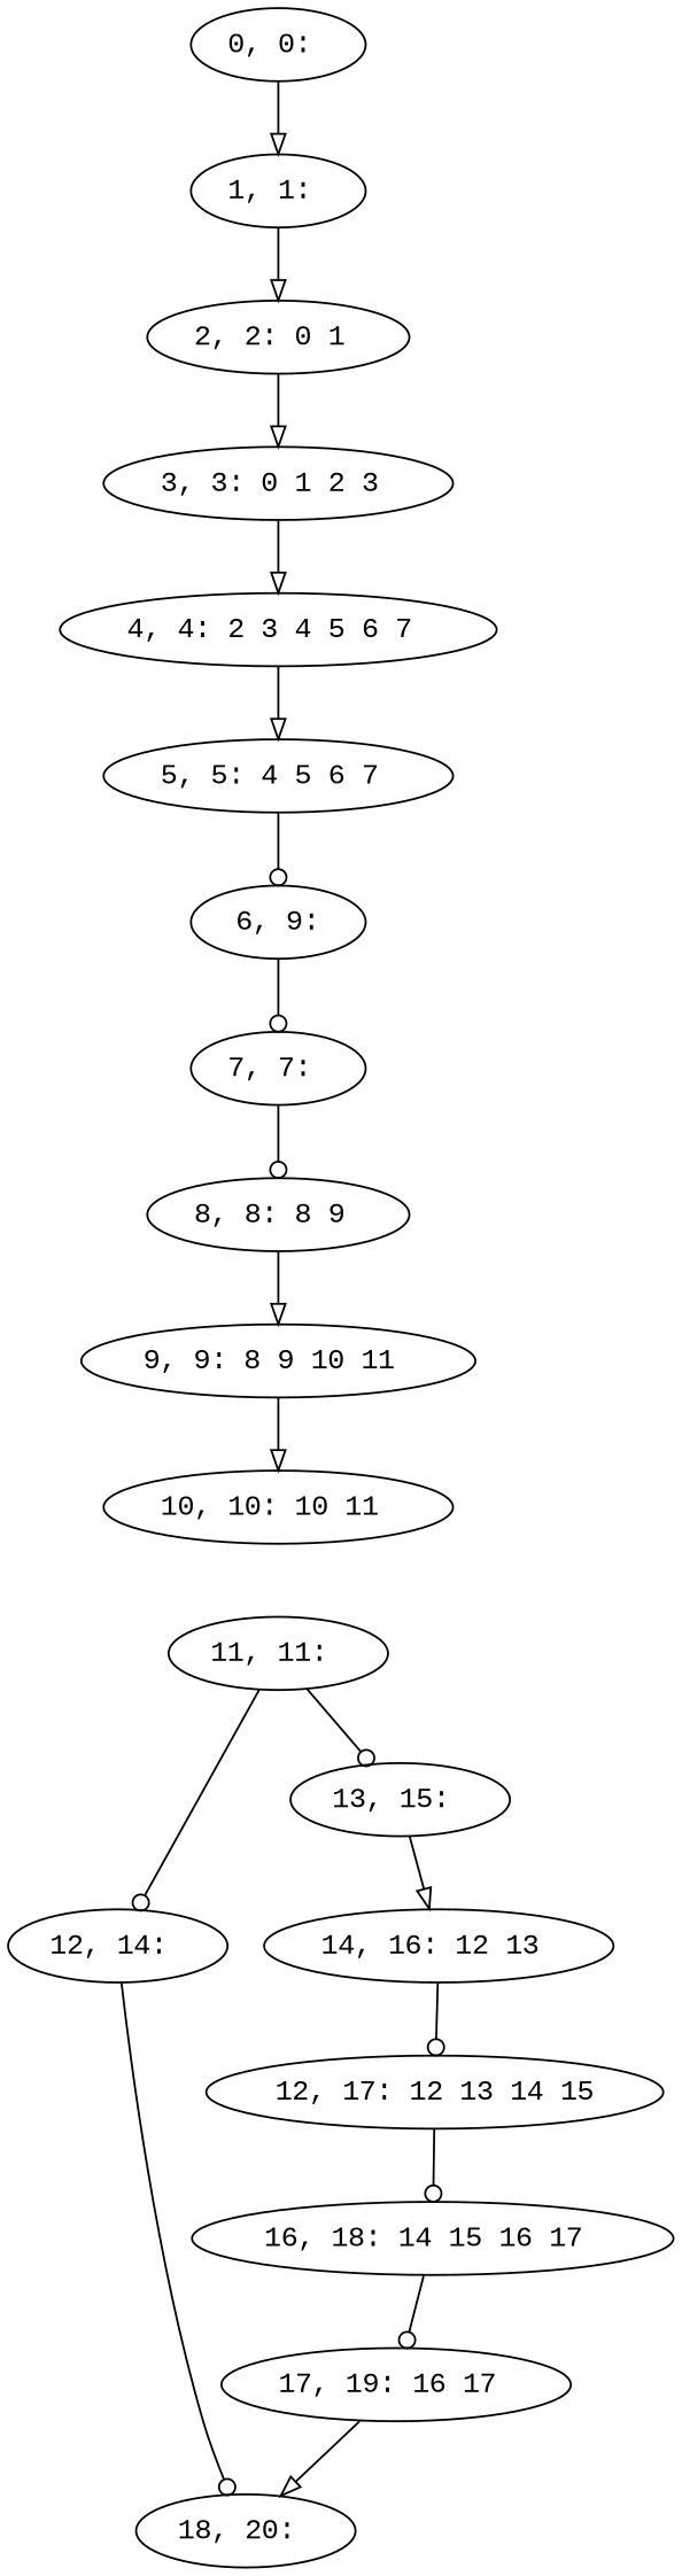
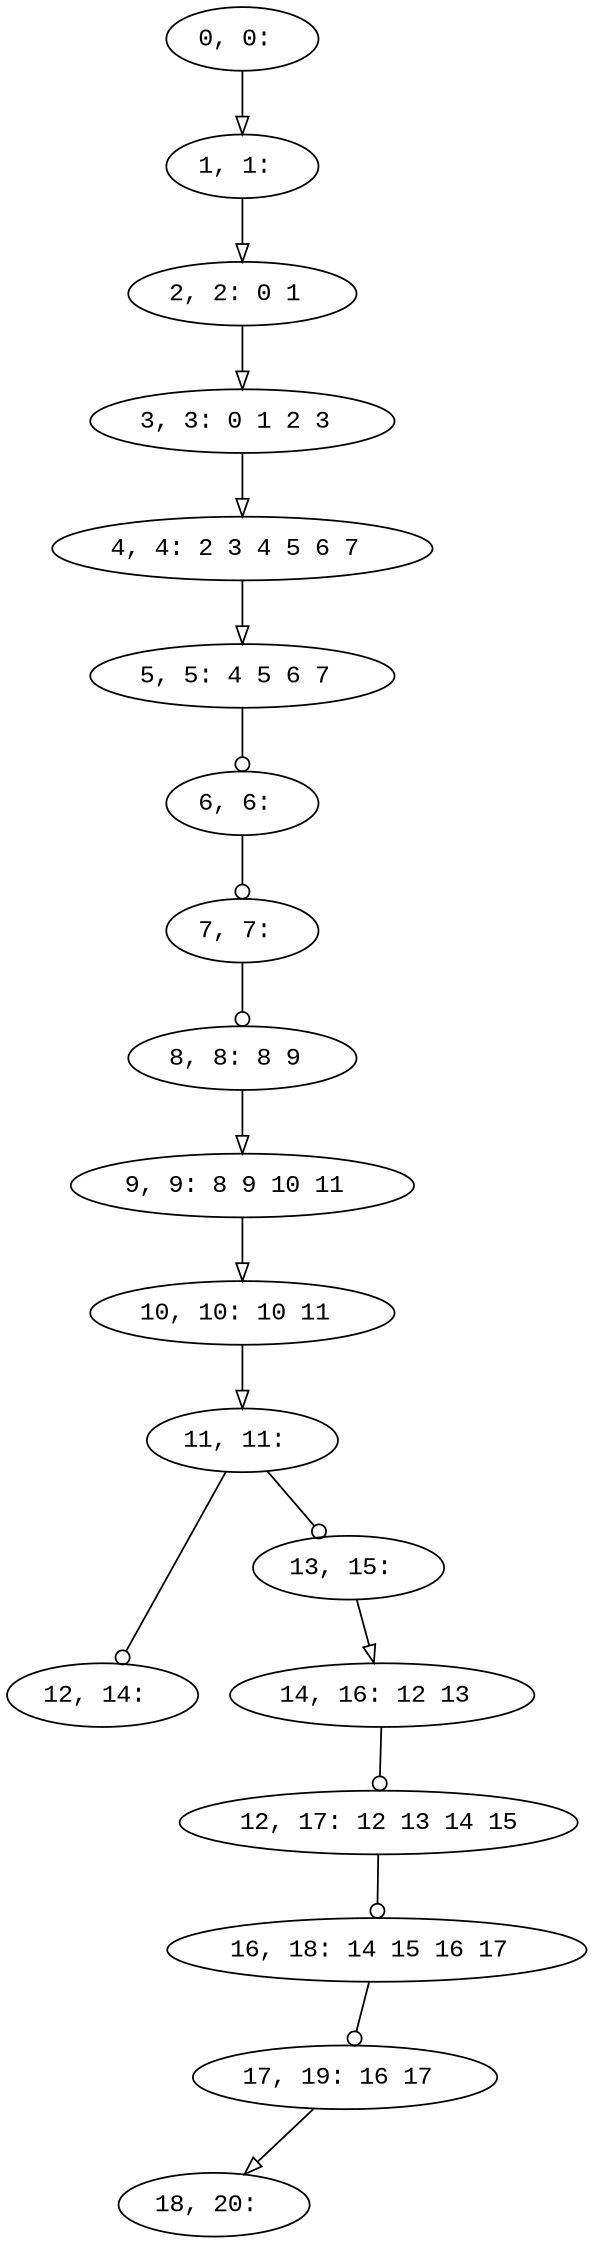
  digraph {
    fontname="Liberation Mono"
    node [fontname="Liberation Mono"]
    edge [arrowhead=onormal fontname="Liberation Mono"]
    n1 [label="0, 0: "]
    n2 [label="1, 1: "]
    n3 [label="2, 2: 0 1 "]
    n4 [label="3, 3: 0 1 2 3 "]
    n5 [label="4, 4: 2 3 4 5 6 7 "]
    n6 [label="5, 5: 4 5 6 7 "]
-   n7 [label="6, 9:"]
+   n7 [label="6, 6: "]
    n8 [label="7, 7: "]
    n9 [label="8, 8: 8 9 "]
    n10 [label="9, 9: 8 9 10 11 "]
    n11 [label="10, 10: 10 11 "]
    n12 [label="11, 11: "]
    n13 [label="12, 14: "]
    n14 [label="13, 15: "]
    n15 [label="18, 20: "]
    n16 [label="14, 16: 12 13 "]
    n17 [label="12, 17: 12 13 14 15"]
    n18 [label="16, 18: 14 15 16 17 "]
    n19 [label="17, 19: 16 17 "]
    n1 -> n2
    n2 -> n3
    n3 -> n4
    n4 -> n5
    n5 -> n6
    n6 -> n7 [arrowhead=odot]
    n7 -> n8 [arrowhead=odot]
    n8 -> n9 [arrowhead=odot]
    n9 -> n10
    n10 -> n11
+   n11 -> n12
    n12 -> n13 [arrowhead=odot]
    n12 -> n14 [arrowhead=odot]
-   n13 -> n15 [arrowhead=odot]
    n14 -> n16
    n16 -> n17 [arrowhead=odot]
    n17 -> n18 [arrowhead=odot]
    n18 -> n19 [arrowhead=odot]
    n19 -> n15
  }
